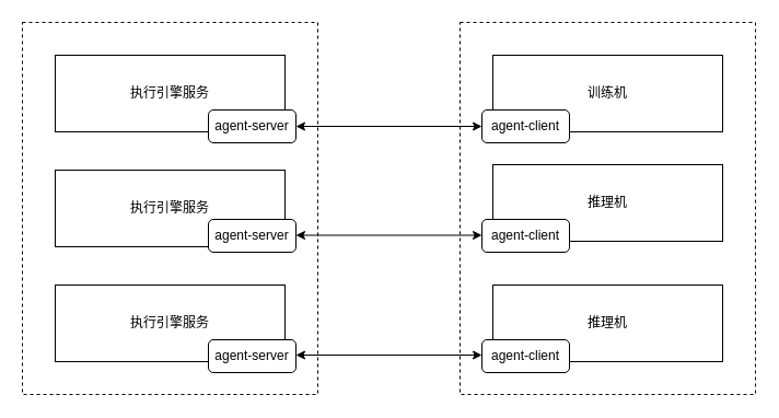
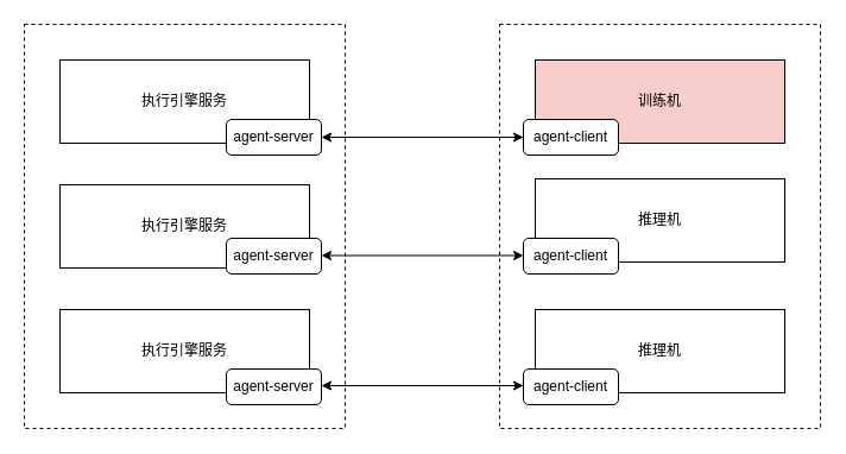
  <mxCell id="0" />
  <mxCell id="1" parent="0" />
  <mxCell id="2" value="" style="rounded=0;whiteSpace=wrap;html=1;dashed=1;" vertex="1" parent="1"><mxGeometry x="420" y="20" width="270" height="340" as="geometry" /></mxCell>
- <mxCell id="3" value="训练机" style="rounded=0;whiteSpace=wrap;html=1;" vertex="1" parent="1"><mxGeometry x="450" y="50" width="210" height="70" as="geometry" /></mxCell>
+ <mxCell id="3" value="训练机" style="rounded=0;whiteSpace=wrap;html=1;fillColor=#f8cecc;" vertex="1" parent="1"><mxGeometry x="450" y="50" width="210" height="70" as="geometry" /></mxCell>
  <mxCell id="4" value="推理机" style="rounded=0;whiteSpace=wrap;html=1;" vertex="1" parent="1"><mxGeometry x="450" y="150" width="210" height="70" as="geometry" /></mxCell>
  <mxCell id="5" value="&lt;span&gt;推理机&lt;/span&gt;" style="rounded=0;whiteSpace=wrap;html=1;" vertex="1" parent="1"><mxGeometry x="450" y="260" width="210" height="70" as="geometry" /></mxCell>
  <mxCell id="6" value="agent-client" style="rounded=1;whiteSpace=wrap;html=1;" vertex="1" parent="1"><mxGeometry x="440" y="100" width="80" height="30" as="geometry" /></mxCell>
  <mxCell id="7" value="agent-client" style="rounded=1;whiteSpace=wrap;html=1;" vertex="1" parent="1"><mxGeometry x="440" y="200" width="80" height="30" as="geometry" /></mxCell>
  <mxCell id="8" value="agent-client" style="rounded=1;whiteSpace=wrap;html=1;" vertex="1" parent="1"><mxGeometry x="440" y="310" width="80" height="30" as="geometry" /></mxCell>
  <mxCell id="9" value="" style="rounded=0;whiteSpace=wrap;html=1;dashed=1;" vertex="1" parent="1"><mxGeometry x="20" y="20" width="270" height="340" as="geometry" /></mxCell>
  <mxCell id="10" value="执行引擎服务" style="rounded=0;whiteSpace=wrap;html=1;" vertex="1" parent="1"><mxGeometry x="50" y="50" width="210" height="70" as="geometry" /></mxCell>
  <mxCell id="11" value="执行引擎服务" style="rounded=0;whiteSpace=wrap;html=1;" vertex="1" parent="1"><mxGeometry x="50" y="155" width="210" height="70" as="geometry" /></mxCell>
  <mxCell id="12" value="执行引擎服务" style="rounded=0;whiteSpace=wrap;html=1;" vertex="1" parent="1"><mxGeometry x="50" y="260" width="210" height="70" as="geometry" /></mxCell>
  <mxCell id="13" value="agent-server" style="rounded=1;whiteSpace=wrap;html=1;" vertex="1" parent="1"><mxGeometry x="190" y="100" width="80" height="30" as="geometry" /></mxCell>
  <mxCell id="14" value="agent-server" style="rounded=1;whiteSpace=wrap;html=1;" vertex="1" parent="1"><mxGeometry x="190" y="200" width="80" height="30" as="geometry" /></mxCell>
  <mxCell id="15" value="agent-server" style="rounded=1;whiteSpace=wrap;html=1;" vertex="1" parent="1"><mxGeometry x="190" y="310" width="80" height="30" as="geometry" /></mxCell>
  <mxCell id="16" value="" style="endArrow=classic;startArrow=classic;html=1;rounded=0;entryX=0;entryY=0.5;entryDx=0;entryDy=0;exitX=1;exitY=0.5;exitDx=0;exitDy=0;" edge="1" parent="1" source="13" target="6"><mxGeometry width="50" height="50" relative="1" as="geometry"><mxPoint x="60" y="215" as="sourcePoint" /><mxPoint x="110" y="165" as="targetPoint" /></mxGeometry></mxCell>
  <mxCell id="17" value="" style="endArrow=classic;startArrow=classic;html=1;rounded=0;entryX=0;entryY=0.5;entryDx=0;entryDy=0;exitX=1;exitY=0.5;exitDx=0;exitDy=0;" edge="1" parent="1"><mxGeometry width="50" height="50" relative="1" as="geometry"><mxPoint x="270" y="214.5" as="sourcePoint" /><mxPoint x="440" y="214.5" as="targetPoint" /></mxGeometry></mxCell>
  <mxCell id="18" value="" style="endArrow=classic;startArrow=classic;html=1;rounded=0;entryX=0;entryY=0.5;entryDx=0;entryDy=0;exitX=1;exitY=0.5;exitDx=0;exitDy=0;" edge="1" parent="1"><mxGeometry width="50" height="50" relative="1" as="geometry"><mxPoint x="270" y="324" as="sourcePoint" /><mxPoint x="440" y="324" as="targetPoint" /></mxGeometry></mxCell>
